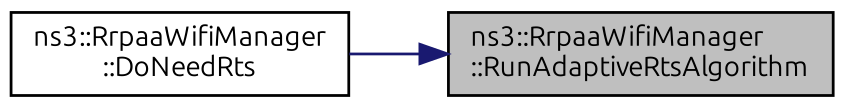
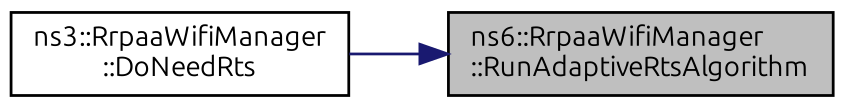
  digraph {
    rankdir=RL
    fontname=Ubuntu
    node [color=black fontname=Ubuntu fontsize=10 shape=record style=filled]
-   n1 [fillcolor=grey75 fontcolor=black height=0.2 label="ns3::RrpaaWifiManager\l::RunAdaptiveRtsAlgorithm" width=0.4]
+   n1 [fillcolor=grey75 fontcolor=black height=0.2 label="ns6::RrpaaWifiManager\l::RunAdaptiveRtsAlgorithm" width=0.4]
    n2 [fillcolor=white height=0.2 label="ns3::RrpaaWifiManager\l::DoNeedRts" width=0.4]
    n1 -> n2 [color=midnightblue dir=back fontname=Ubuntu fontsize=10 labelfontname=Helvetica labelfontsize=10 style=solid]
  }
